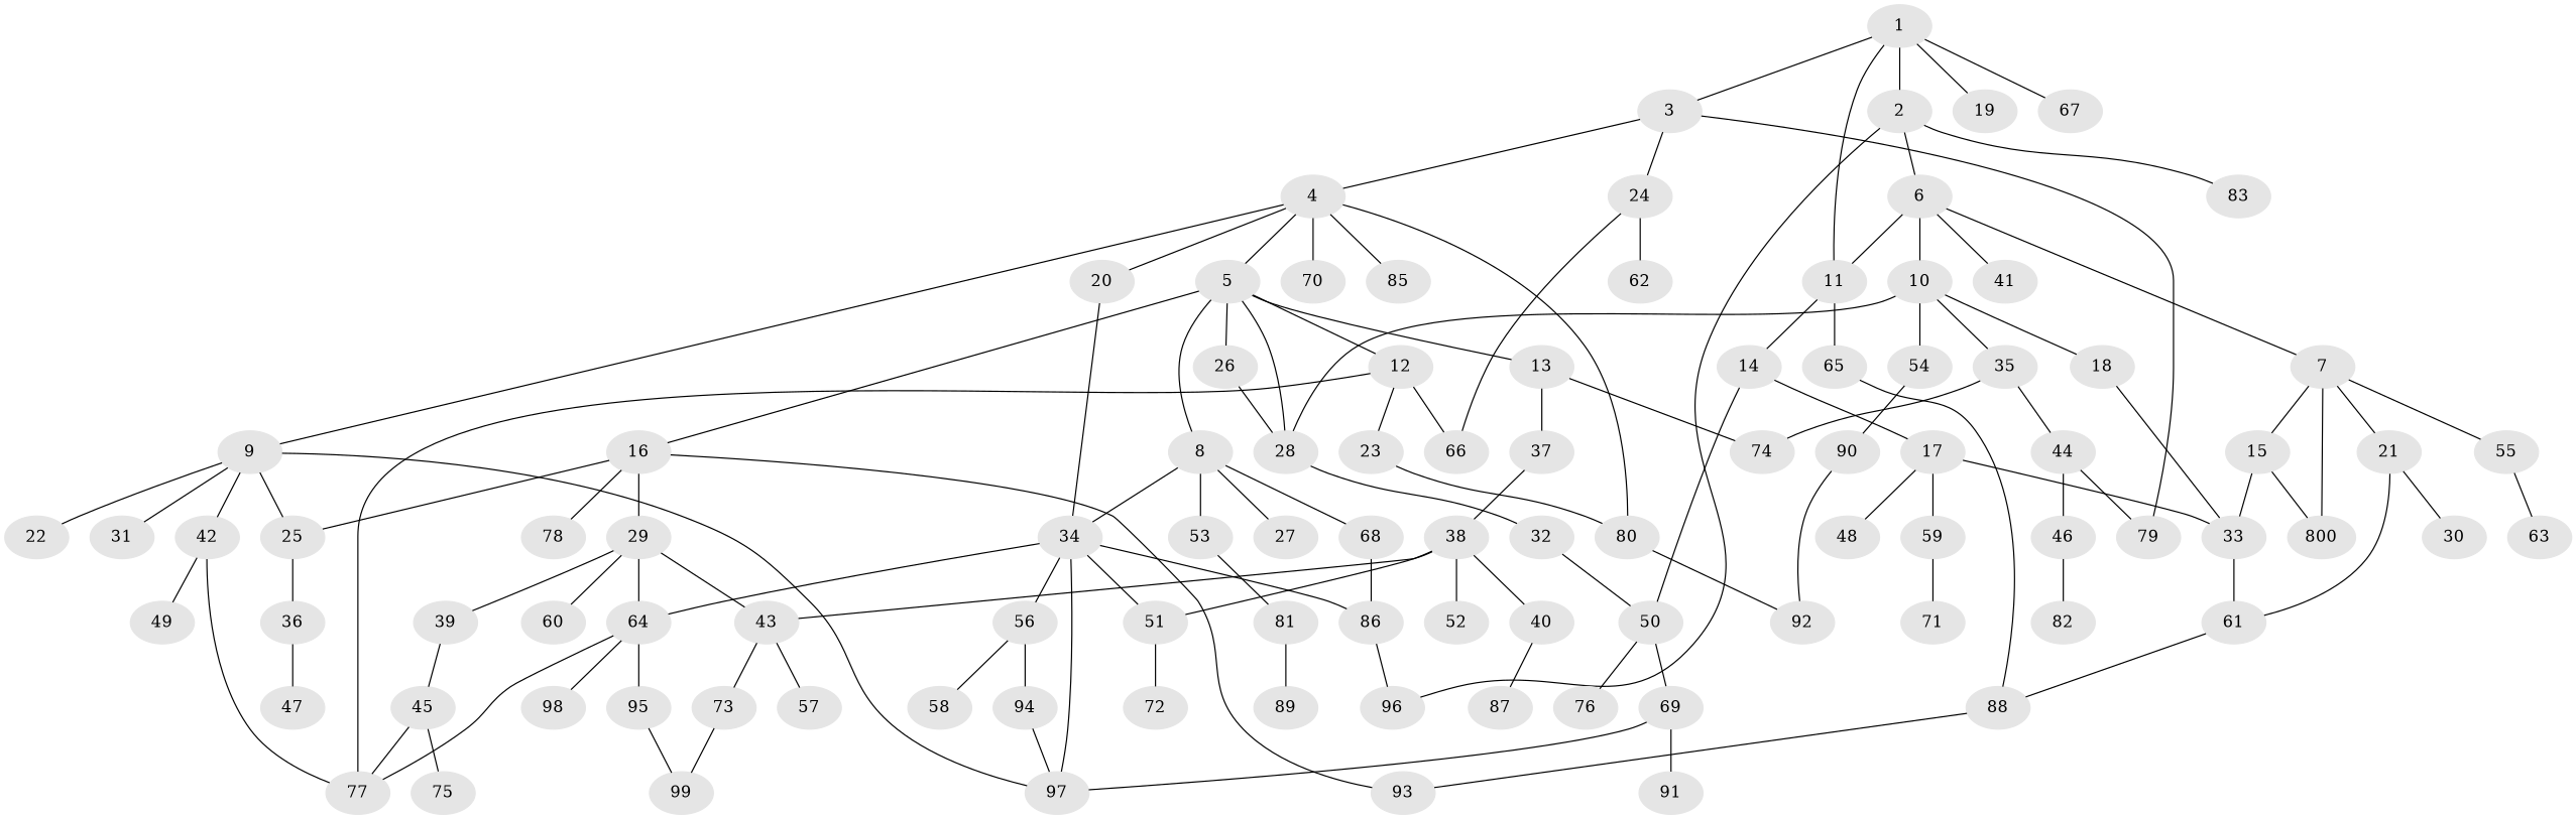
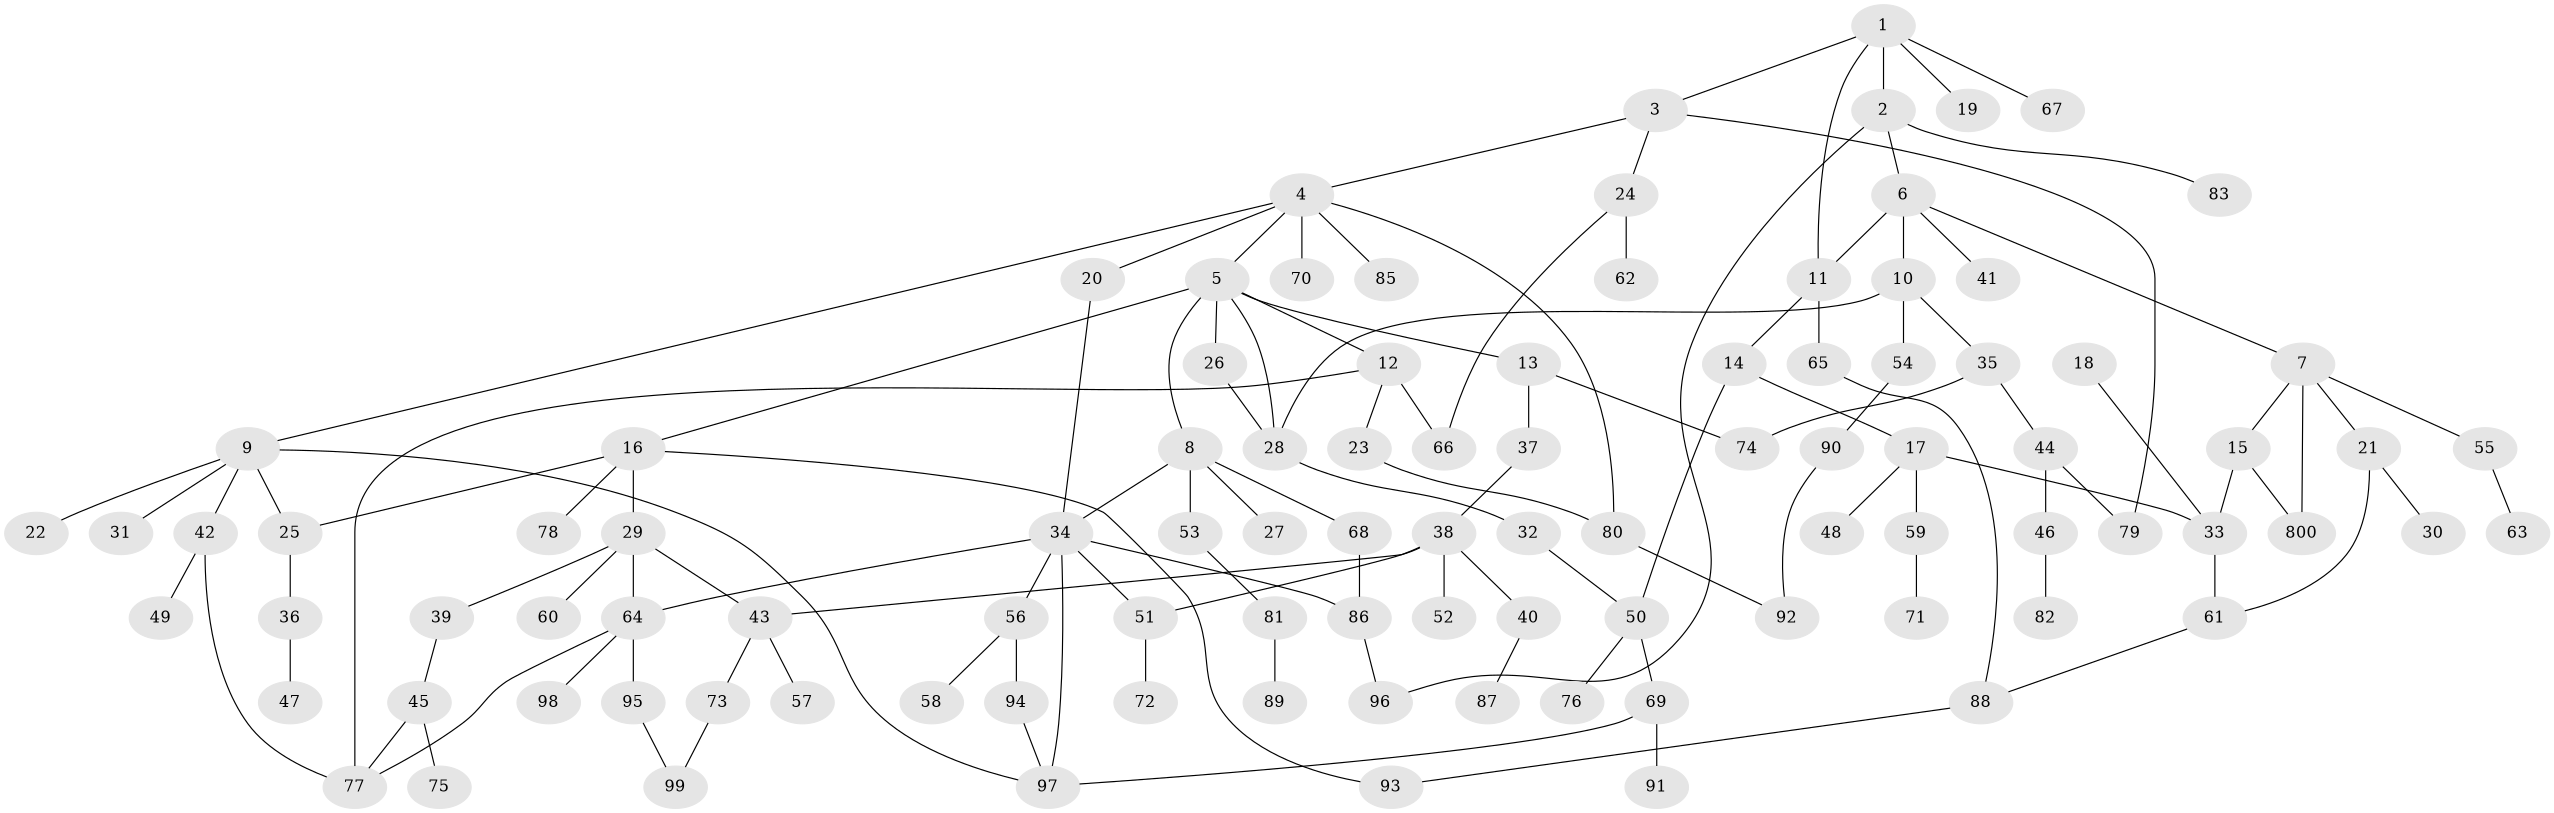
  graph {
    node [color=gray90 style=filled]
    1
    2
    3
    11
    19
    67
    6
    83
    96
    4
    24
    79
    14
    65
    7
    10
    41
    5
    9
    20
    70
    80
    85
    66
    62
    8
    12
    13
    16
    26
    28
    22
    25
    31
    42
    97
    34
    92
    27
    53
    68
    23
    77
    37
    74
    29
    78
    93
    32
    15
    21
    55
    n53 [label=800]
    18
    35
    54
    33
    30
    61
    63
    64
    51
    56
    86
    81
    36
    49
    44
    90
    17
    50
    88
    38
    48
    59
    69
    76
    39
    43
    60
    71
    47
    45
    57
    73
    95
    98
    72
    58
    94
    46
    40
    52
    87
    75
    99
    82
    91
    89
    1 -- 2
    1 -- 3
    1 -- 11
    1 -- 19
    1 -- 67
    2 -- 6
    2 -- 83
    2 -- 96
    3 -- 4
    3 -- 24
    3 -- 79
    11 -- 14
    11 -- 65
    6 -- 11
    6 -- 7
    6 -- 10
    6 -- 41
    4 -- 5
    4 -- 9
    4 -- 20
    4 -- 70
    4 -- 80
    4 -- 85
    24 -- 66
    24 -- 62
    14 -- 17
    14 -- 50
    65 -- 88
    7 -- 15
    7 -- 21
    7 -- 55
    7 -- n53
    10 -- 28
-   10 -- 18
    10 -- 35
    10 -- 54
    5 -- 8
    5 -- 12
    5 -- 13
    5 -- 16
    5 -- 26
    5 -- 28
    9 -- 22
    9 -- 25
    9 -- 31
    9 -- 42
    9 -- 97
    20 -- 34
    80 -- 92
    8 -- 34
    8 -- 27
    8 -- 53
    8 -- 68
    12 -- 66
    12 -- 23
    12 -- 77
    13 -- 37
    13 -- 74
    16 -- 25
    16 -- 29
    16 -- 78
    16 -- 93
    26 -- 28
    28 -- 32
    25 -- 36
    42 -- 77
    42 -- 49
    34 -- 97
    34 -- 64
    34 -- 51
    34 -- 56
    34 -- 86
    53 -- 81
    68 -- 86
    23 -- 80
    37 -- 38
    29 -- 64
    29 -- 39
    29 -- 43
    29 -- 60
    32 -- 50
    15 -- n53
    15 -- 33
    21 -- 30
    21 -- 61
    55 -- 63
    18 -- 33
    35 -- 74
    35 -- 44
    54 -- 90
    33 -- 61
    61 -- 88
    64 -- 77
    64 -- 95
    64 -- 98
    51 -- 72
    56 -- 58
    56 -- 94
    86 -- 96
    81 -- 89
    36 -- 47
    44 -- 79
    44 -- 46
    90 -- 92
    17 -- 33
    17 -- 48
    17 -- 59
    50 -- 69
    50 -- 76
    88 -- 93
    38 -- 51
    38 -- 43
    38 -- 40
    38 -- 52
    59 -- 71
    69 -- 97
    69 -- 91
    39 -- 45
    43 -- 57
    43 -- 73
    45 -- 77
    45 -- 75
    73 -- 99
    95 -- 99
    94 -- 97
    46 -- 82
    40 -- 87
  }
